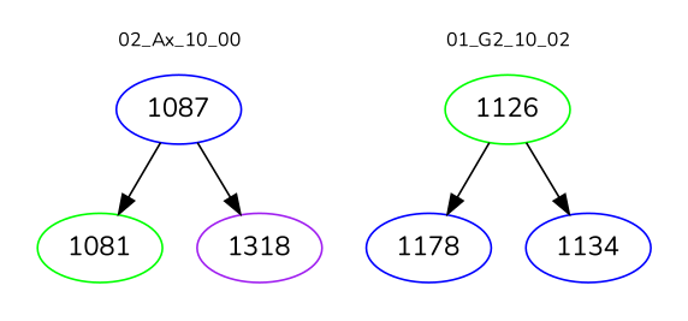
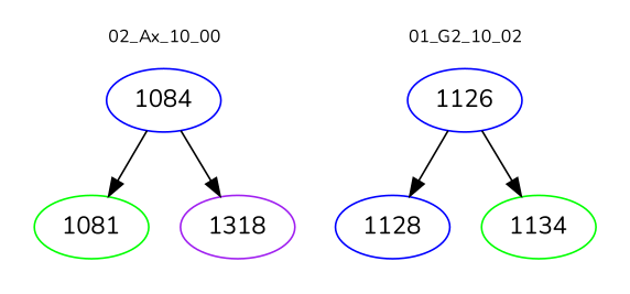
  digraph {
    fontname=Nunito
    node [color=blue fontname=Nunito]
    edge [color=black fontname=Nunito]
-   n1 [label=1087]
+   n1 [label=1084]
    n2 [color=green label=1081]
    n3 [color=purple label=1318]
-   n4 [color=green label=1126]
-   n5 [label=1178]
-   n6 [label=1134]
+   n4 [label=1126]
+   n5 [label=1128]
+   n6 [color=green label=1134]
    subgraph cluster_1 {
      color=white
      fontsize=10
      label="02_Ax_10_00"
      n1
      n2
      n3
    }
    subgraph cluster_2 {
      color=white
      fontsize=10
      label="01_G2_10_02"
      n4
      n5
      n6
    }
    n1 -> n2
    n1 -> n3
    n4 -> n5
    n4 -> n6
  }
